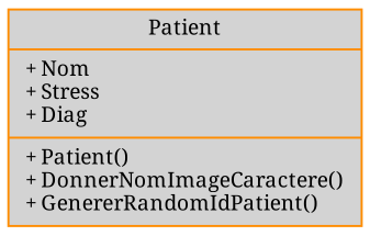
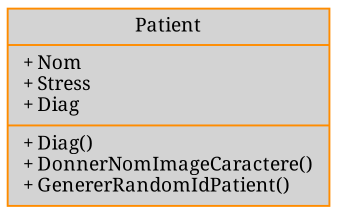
  digraph {
    fontname="Noto Serif"
-   n1 [color=darkorange fillcolor=lightgrey fontcolor=black fontname="Noto Serif" fontsize=10 height=0.2 label="{Patient\n|+ Nom\l+ Stress\l+ Diag\l|+ Patient()\l+ DonnerNomImageCaractere()\l+ GenererRandomIdPatient()\l}" shape=record style=filled width=0.4]
+   n1 [color=darkorange fillcolor=lightgrey fontcolor=black fontname="Noto Serif" fontsize=10 height=0.2 label="{Patient\n|+ Nom\l+ Stress\l+ Diag\l|+ Diag()\l+ DonnerNomImageCaractere()\l+ GenererRandomIdPatient()\l}" shape=record style=filled width=0.4]
  }
